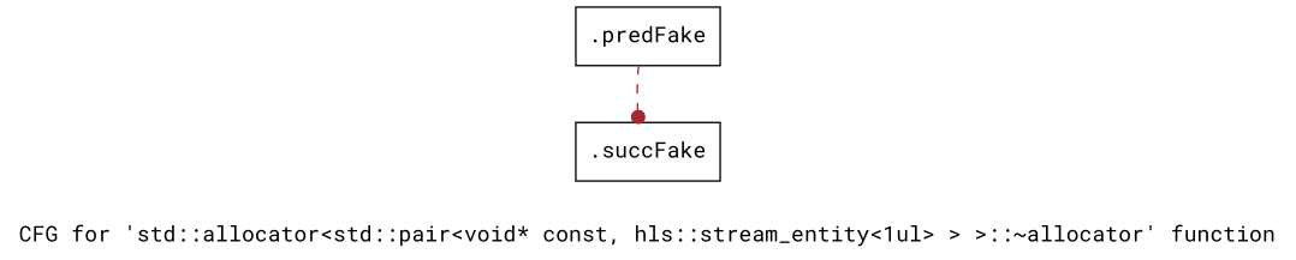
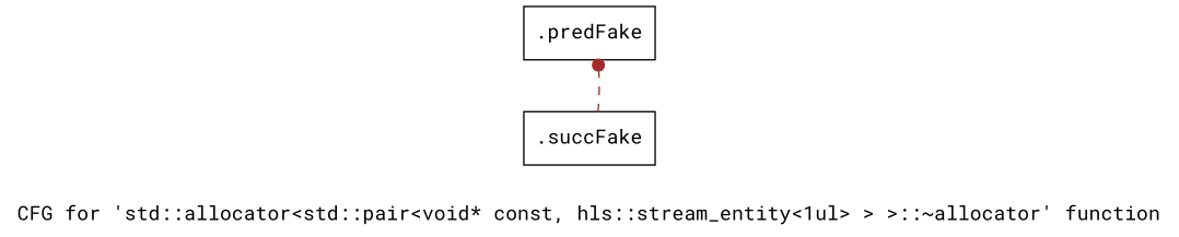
  digraph {
    label="CFG for 'std::allocator\<std::pair\<void* const, hls::stream_entity\<1ul\> \> \>::~allocator' function"
    fontname="Roboto Mono"
    node [shape=record fontname="Roboto Mono"]
    n1 [label="{.predFake}"]
    n2 [filename="/home/akhilkushe/Xilinx/Vitis_HLS/2021.2/tps/lnx64/gcc-6.2.0/lib/gcc/x86_64-pc-linux-gnu/6.2.0/../../../../include/c++/6.2.0/bits/allocator.h" label="{.succFake}" linenumber=126]
-   n1 -> n2 [execusionnum=1 filename="/home/akhilkushe/Xilinx/Vitis_HLS/2021.2/tps/lnx64/gcc-6.2.0/lib/gcc/x86_64-pc-linux-gnu/6.2.0/../../../../include/c++/6.2.0/bits/allocator.h" color=brown style=dashed arrowhead=dot fontname="Roboto Mono"]
+   n2 -> n1 [execusionnum=1 filename="/home/akhilkushe/Xilinx/Vitis_HLS/2021.2/tps/lnx64/gcc-6.2.0/lib/gcc/x86_64-pc-linux-gnu/6.2.0/../../../../include/c++/6.2.0/bits/allocator.h" color=brown style=dashed arrowhead=dot fontname="Roboto Mono"]
  }
